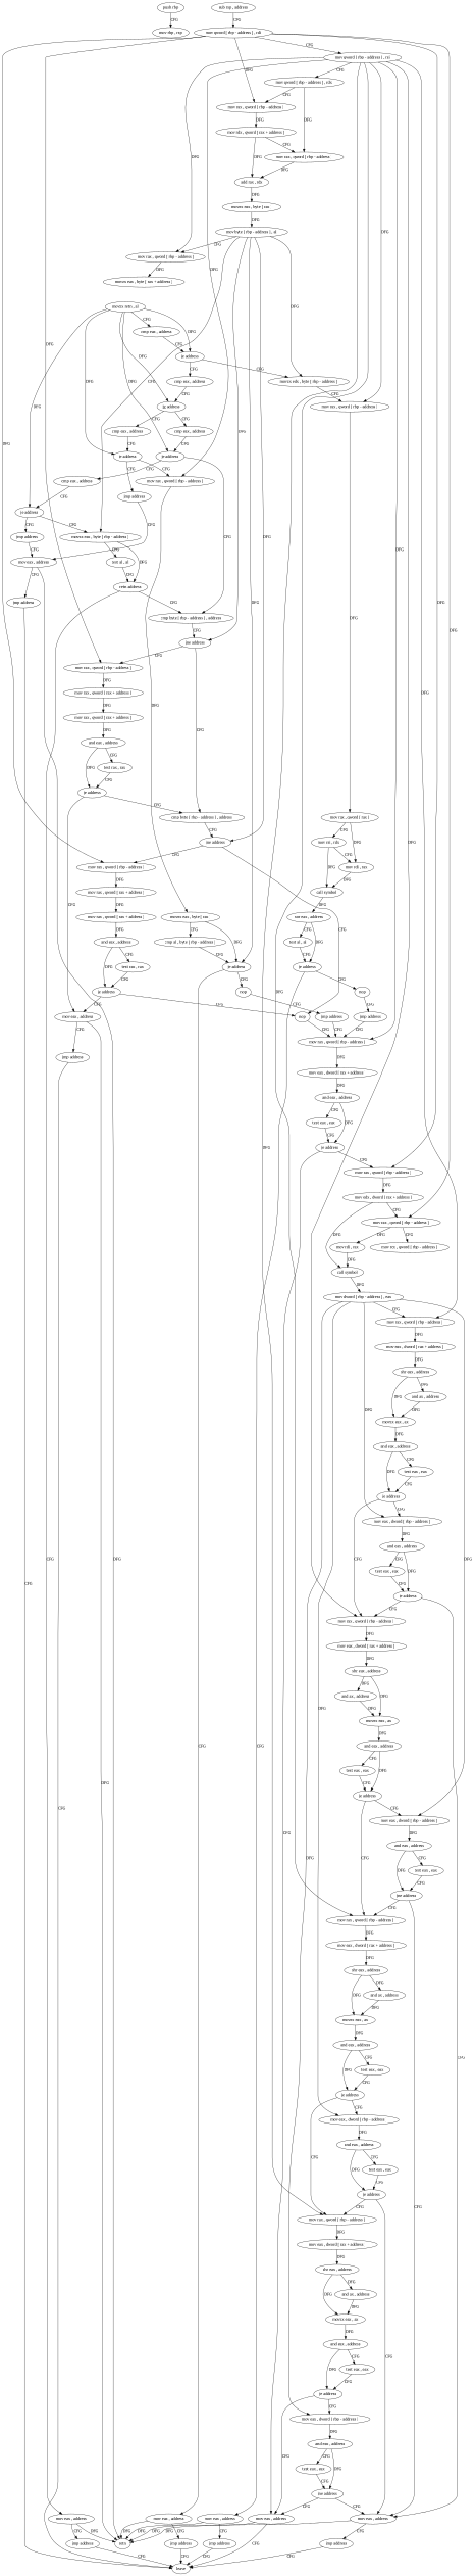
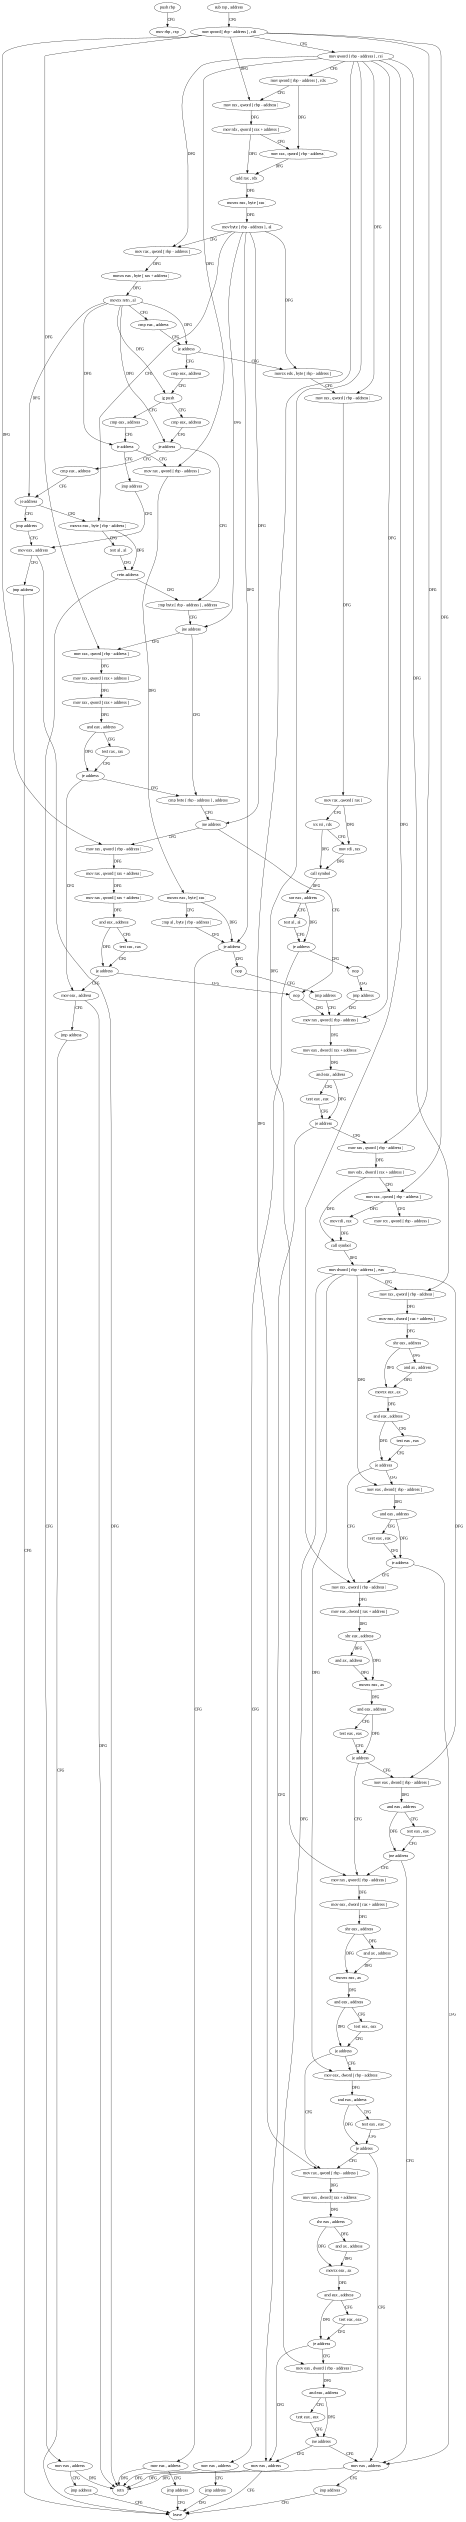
  digraph {
    fontname="PT Serif"
    node [fontname="PT Serif"]
    edge [fontname="PT Serif"]
    n1 [label="push rbp"]
    n2 [label="mov rbp , rsp"]
    n3 [label="sub rsp , address"]
    n4 [label="mov qword [ rbp - address ] , rdi"]
    n5 [label="mov qword [ rbp - address ] , rsi"]
    n6 [label="mov rax , qword [ rbp - address ]"]
    n7 [label="mov rax , qword [ rbp - address ]"]
    n8 [label="mov rax , qword [ rbp - address ]"]
    n9 [label="mov rax , qword [ rbp - address ]"]
    n10 [label="mov rax , qword [ rbp - address ]"]
    n11 [label="mov qword [ rbp - address ] , rdx"]
    n12 [label="mov rax , qword [ rbp - address ]"]
    n13 [label="mov rax , qword [ rbp - address ]"]
    n14 [label="mov rax , qword [ rbp - address ]"]
    n15 [label="mov rax , qword [ rbp - address ]"]
    n16 [label="mov rax , qword [ rbp - address ]"]
    n17 [label="mov rax , qword [ rbp - address ]"]
    n18 [label="mov rax , qword [ rbp - address ]"]
    n19 [label="mov rax , qword [ rbp - address ]"]
    n20 [label="mov rdx , qword [ rax + address ]"]
    n21 [label="mov edx , dword [ rax + address ]"]
    n22 [label="mov rax , qword [ rax + address ]"]
    n23 [label="mov rcx , qword [ rbp - address ]"]
    n24 [label="mov rdi , rax"]
    n25 [label="mov rax , qword [ rax + address ]"]
    n26 [label="mov rax , qword [ rbp - address ]"]
    n27 [label="movzx eax , byte [ rax + address ]"]
    n28 [label="mov rax , qword [ rax ]"]
    n29 [label="mov eax , dword [ rax + address ]"]
    n30 [label="movzx eax , byte [ rax ]"]
    n31 [label="mov eax , dword [ rax + address ]"]
    n32 [label="mov eax , dword [ rax + address ]"]
    n33 [label="mov eax , dword [ rax + address ]"]
    n34 [label="mov eax , dword [ rax + address ]"]
    n35 [label="add rax , rdx"]
    n36 [label="movzx eax , byte [ rax ]"]
    n37 [label="mov byte [ rbp - address ] , al"]
    n38 [label="movzx edx , byte [ rbp - address ]"]
    n39 [label="jne address"]
    n40 [label="movzx eax , byte [ rbp - address ]"]
    n41 [label="je address"]
    n42 [label="jne address"]
    n43 [label="cmp byte [ rbp - address ] , address"]
    n44 [label="test al , al"]
    n45 [label="retn address"]
    n46 [label=nop]
    n47 [label="mov eax , address"]
    n48 [label=nop]
    n49 [label="movzx retn , al"]
    n50 [label="cmp eax , address"]
    n51 [label="je address"]
-   n52 [label="jg address"]
+   n52 [label="jg push"]
    n53 [label="je address"]
    n54 [label="je address"]
    n55 [label="je address"]
    n56 [label="cmp eax , address"]
    n57 [label="cmp eax , address"]
    n58 [label="cmp eax , address"]
    n59 [label="cmp byte [ rbp - address ] , address"]
    n60 [label="cmp eax , address"]
    n61 [label="jmp address"]
    n62 [label="jmp address"]
-   n63 [label="mov rsi , rdx"]
+   n63 [label="rcx rsi , rdx"]
    n64 [label="mov rdi , rax"]
    n65 [label="call symbol"]
    n66 [label="xor eax , address"]
    n67 [label="test al , al"]
    n68 [label="je address"]
    n69 [label=nop]
    n70 [label="mov eax , address"]
    n71 [label="jmp address"]
    n72 [label="jmp address"]
    n73 [label=retn]
    n74 [label=leave]
    n75 [label="and eax , address"]
    n76 [label="mov eax , address"]
    n77 [label="cmp al , byte [ rbp - address ]"]
    n78 [label="jmp address"]
    n79 [label="test eax , eax"]
    n80 [label="je address"]
    n81 [label="mov eax , address"]
    n82 [label="call symbol"]
    n83 [label="mov rax , qword [ rax + address ]"]
    n84 [label="mov eax , address"]
    n85 [label="jmp address"]
    n86 [label="jmp address"]
    n87 [label="mov dword [ rbp - address ] , eax"]
    n88 [label="mov eax , dword [ rbp - address ]"]
    n89 [label="mov eax , dword [ rbp - address ]"]
    n90 [label="mov eax , dword [ rbp - address ]"]
    n91 [label="mov eax , dword [ rbp - address ]"]
    n92 [label="and eax , address"]
    n93 [label="and eax , address"]
    n94 [label="and eax , address"]
    n95 [label="and eax , address"]
    n96 [label="shr eax , address"]
    n97 [label="and ax , address"]
    n98 [label="movzx eax , ax"]
    n99 [label="and eax , address"]
    n100 [label="test eax , eax"]
    n101 [label="je address"]
    n102 [label="shr eax , address"]
    n103 [label="test eax , eax"]
    n104 [label="je address"]
    n105 [label="mov rax , qword [ rax + address ]"]
    n106 [label="and eax , address"]
    n107 [label="test rax , rax"]
    n108 [label="je address"]
    n109 [label="mov eax , address"]
    n110 [label="jmp address"]
    n111 [label="jmp address"]
    n112 [label="and ax , address"]
    n113 [label="movzx eax , ax"]
    n114 [label="and eax , address"]
    n115 [label="test eax , eax"]
    n116 [label="je address"]
    n117 [label="shr eax , address"]
    n118 [label="test eax , eax"]
    n119 [label="jne address"]
    n120 [label="mov eax , address"]
    n121 [label="jmp address"]
    n122 [label="and eax , address"]
    n123 [label="test rax , rax"]
    n124 [label="je address"]
    n125 [label="and ax , address"]
    n126 [label="movzx eax , ax"]
    n127 [label="and eax , address"]
    n128 [label="test eax , eax"]
    n129 [label="je address"]
    n130 [label="shr eax , address"]
    n131 [label="test eax , eax"]
    n132 [label="je address"]
    n133 [label="and ax , address"]
    n134 [label="movzx eax , ax"]
    n135 [label="and eax , address"]
    n136 [label="test eax , eax"]
    n137 [label="je address"]
    n138 [label="test eax , eax"]
    n139 [label="jne address"]
    n1 -> n2 [label=CFG]
    n3 -> n4 [label=CFG]
    n4 -> n5 [label=CFG]
    n4 -> n6 [label=DFG]
    n4 -> n7 [label=DFG]
    n4 -> n8 [label=DFG]
    n4 -> n9 [label=DFG]
    n4 -> n10 [label=DFG]
    n5 -> n11 [label=CFG]
    n5 -> n12 [label=DFG]
    n5 -> n13 [label=DFG]
    n5 -> n14 [label=DFG]
    n5 -> n15 [label=DFG]
    n5 -> n16 [label=DFG]
    n5 -> n17 [label=DFG]
    n5 -> n18 [label=DFG]
    n5 -> n19 [label=DFG]
    n6 -> n20 [label=DFG]
    n7 -> n21 [label=DFG]
    n8 -> n22 [label=DFG]
    n9 -> n23 [label=CFG]
    n9 -> n24 [label=DFG]
    n10 -> n25 [label=DFG]
    n11 -> n6 [label=CFG]
    n11 -> n26 [label=DFG]
    n12 -> n27 [label=DFG]
    n13 -> n28 [label=DFG]
    n14 -> n29 [label=DFG]
    n15 -> n30 [label=DFG]
    n16 -> n31 [label=DFG]
    n17 -> n32 [label=DFG]
    n18 -> n33 [label=DFG]
    n19 -> n34 [label=DFG]
    n20 -> n26 [label=CFG]
    n20 -> n35 [label=DFG]
    n21 -> n9 [label=CFG]
    n21 -> n82 [label=DFG]
    n22 -> n83 [label=DFG]
    n24 -> n82 [label=DFG]
    n25 -> n105 [label=DFG]
    n26 -> n35 [label=DFG]
+   n27 -> n49 [label=DFG]
    n28 -> n63 [label=CFG]
    n28 -> n64 [label=DFG]
    n29 -> n75 [label=DFG]
    n30 -> n41 [label=DFG]
    n30 -> n77 [label=CFG]
    n31 -> n96 [label=DFG]
    n32 -> n102 [label=DFG]
    n33 -> n117 [label=DFG]
    n34 -> n130 [label=DFG]
    n35 -> n36 [label=DFG]
    n36 -> n37 [label=DFG]
    n37 -> n12 [label=CFG]
    n37 -> n38 [label=DFG]
    n37 -> n39 [label=DFG]
    n37 -> n40 [label=CFG]
    n37 -> n41 [label=DFG]
    n37 -> n42 [label=DFG]
    n38 -> n13 [label=CFG]
    n39 -> n8 [label=CFG]
    n39 -> n43 [label=CFG]
    n40 -> n44 [label=CFG]
    n40 -> n45 [label=DFG]
    n41 -> n46 [label=CFG]
    n41 -> n47 [label=CFG]
    n42 -> n10 [label=CFG]
    n42 -> n48 [label=CFG]
    n43 -> n42 [label=CFG]
    n44 -> n45 [label=CFG]
    n45 -> n59 [label=CFG]
    n45 -> n84 [label=CFG]
    n46 -> n85 [label=CFG]
    n47 -> n73 [label=DFG]
    n47 -> n86 [label=CFG]
    n48 -> n14 [label=CFG]
    n49 -> n50 [label=CFG]
    n49 -> n51 [label=DFG]
    n49 -> n52 [label=DFG]
    n49 -> n53 [label=DFG]
    n49 -> n54 [label=DFG]
    n49 -> n55 [label=DFG]
    n50 -> n51 [label=CFG]
    n51 -> n38 [label=CFG]
    n51 -> n56 [label=CFG]
    n52 -> n57 [label=CFG]
    n52 -> n58 [label=CFG]
    n53 -> n59 [label=CFG]
    n53 -> n60 [label=CFG]
    n54 -> n15 [label=CFG]
    n54 -> n61 [label=CFG]
    n55 -> n40 [label=CFG]
    n55 -> n62 [label=CFG]
    n56 -> n52 [label=CFG]
    n57 -> n53 [label=CFG]
    n58 -> n54 [label=CFG]
    n59 -> n39 [label=CFG]
    n60 -> n55 [label=CFG]
    n61 -> n76 [label=CFG]
    n62 -> n76 [label=CFG]
    n63 -> n64 [label=CFG]
    n63 -> n65 [label=DFG]
    n64 -> n65 [label=DFG]
    n65 -> n66 [label=DFG]
    n66 -> n67 [label=CFG]
    n66 -> n68 [label=DFG]
    n67 -> n68 [label=CFG]
    n68 -> n69 [label=CFG]
    n68 -> n70 [label=CFG]
    n69 -> n71 [label=CFG]
    n70 -> n72 [label=CFG]
    n70 -> n73 [label=DFG]
    n71 -> n14 [label=CFG]
    n72 -> n74 [label=CFG]
    n75 -> n79 [label=CFG]
    n75 -> n80 [label=DFG]
    n76 -> n73 [label=DFG]
    n76 -> n78 [label=CFG]
    n77 -> n41 [label=CFG]
    n78 -> n74 [label=CFG]
    n79 -> n80 [label=CFG]
    n80 -> n7 [label=CFG]
    n80 -> n81 [label=CFG]
    n81 -> n73 [label=DFG]
    n81 -> n74 [label=CFG]
    n82 -> n87 [label=DFG]
    n83 -> n106 [label=DFG]
    n84 -> n73 [label=DFG]
    n84 -> n111 [label=CFG]
    n85 -> n14 [label=CFG]
    n86 -> n74 [label=CFG]
    n87 -> n16 [label=CFG]
    n87 -> n88 [label=DFG]
    n87 -> n89 [label=DFG]
    n87 -> n90 [label=DFG]
    n87 -> n91 [label=DFG]
    n88 -> n92 [label=DFG]
    n89 -> n93 [label=DFG]
    n90 -> n94 [label=DFG]
    n91 -> n95 [label=DFG]
    n92 -> n103 [label=CFG]
    n92 -> n104 [label=DFG]
    n93 -> n118 [label=CFG]
    n93 -> n119 [label=DFG]
    n94 -> n131 [label=CFG]
    n94 -> n132 [label=DFG]
    n95 -> n138 [label=CFG]
    n95 -> n139 [label=DFG]
    n96 -> n97 [label=DFG]
    n96 -> n98 [label=DFG]
    n97 -> n98 [label=DFG]
    n98 -> n99 [label=DFG]
    n99 -> n100 [label=CFG]
    n99 -> n101 [label=DFG]
    n100 -> n101 [label=CFG]
    n101 -> n17 [label=CFG]
    n101 -> n88 [label=CFG]
    n102 -> n112 [label=DFG]
    n102 -> n113 [label=DFG]
    n103 -> n104 [label=CFG]
    n104 -> n17 [label=CFG]
    n104 -> n120 [label=CFG]
    n105 -> n122 [label=DFG]
    n106 -> n107 [label=CFG]
    n106 -> n108 [label=DFG]
    n107 -> n108 [label=CFG]
    n108 -> n43 [label=CFG]
    n108 -> n109 [label=CFG]
    n109 -> n73 [label=DFG]
    n109 -> n110 [label=CFG]
    n110 -> n74 [label=CFG]
    n111 -> n74 [label=CFG]
    n112 -> n113 [label=DFG]
    n113 -> n114 [label=DFG]
    n114 -> n115 [label=CFG]
    n114 -> n116 [label=DFG]
    n115 -> n116 [label=CFG]
    n116 -> n18 [label=CFG]
    n116 -> n89 [label=CFG]
    n117 -> n125 [label=DFG]
    n117 -> n126 [label=DFG]
    n118 -> n119 [label=CFG]
    n119 -> n18 [label=CFG]
    n119 -> n120 [label=CFG]
    n120 -> n73 [label=DFG]
    n120 -> n121 [label=CFG]
    n121 -> n74 [label=CFG]
    n122 -> n123 [label=CFG]
    n122 -> n124 [label=DFG]
    n123 -> n124 [label=CFG]
    n124 -> n48 [label=CFG]
    n124 -> n109 [label=CFG]
    n125 -> n126 [label=DFG]
    n126 -> n127 [label=DFG]
    n127 -> n128 [label=CFG]
    n127 -> n129 [label=DFG]
    n128 -> n129 [label=CFG]
    n129 -> n19 [label=CFG]
    n129 -> n90 [label=CFG]
    n130 -> n133 [label=DFG]
    n130 -> n134 [label=DFG]
    n131 -> n132 [label=CFG]
    n132 -> n19 [label=CFG]
    n132 -> n120 [label=CFG]
    n133 -> n134 [label=DFG]
    n134 -> n135 [label=DFG]
    n135 -> n136 [label=CFG]
    n135 -> n137 [label=DFG]
    n136 -> n137 [label=CFG]
    n137 -> n81 [label=CFG]
    n137 -> n91 [label=CFG]
    n138 -> n139 [label=CFG]
    n139 -> n81 [label=CFG]
    n139 -> n120 [label=CFG]
  }
